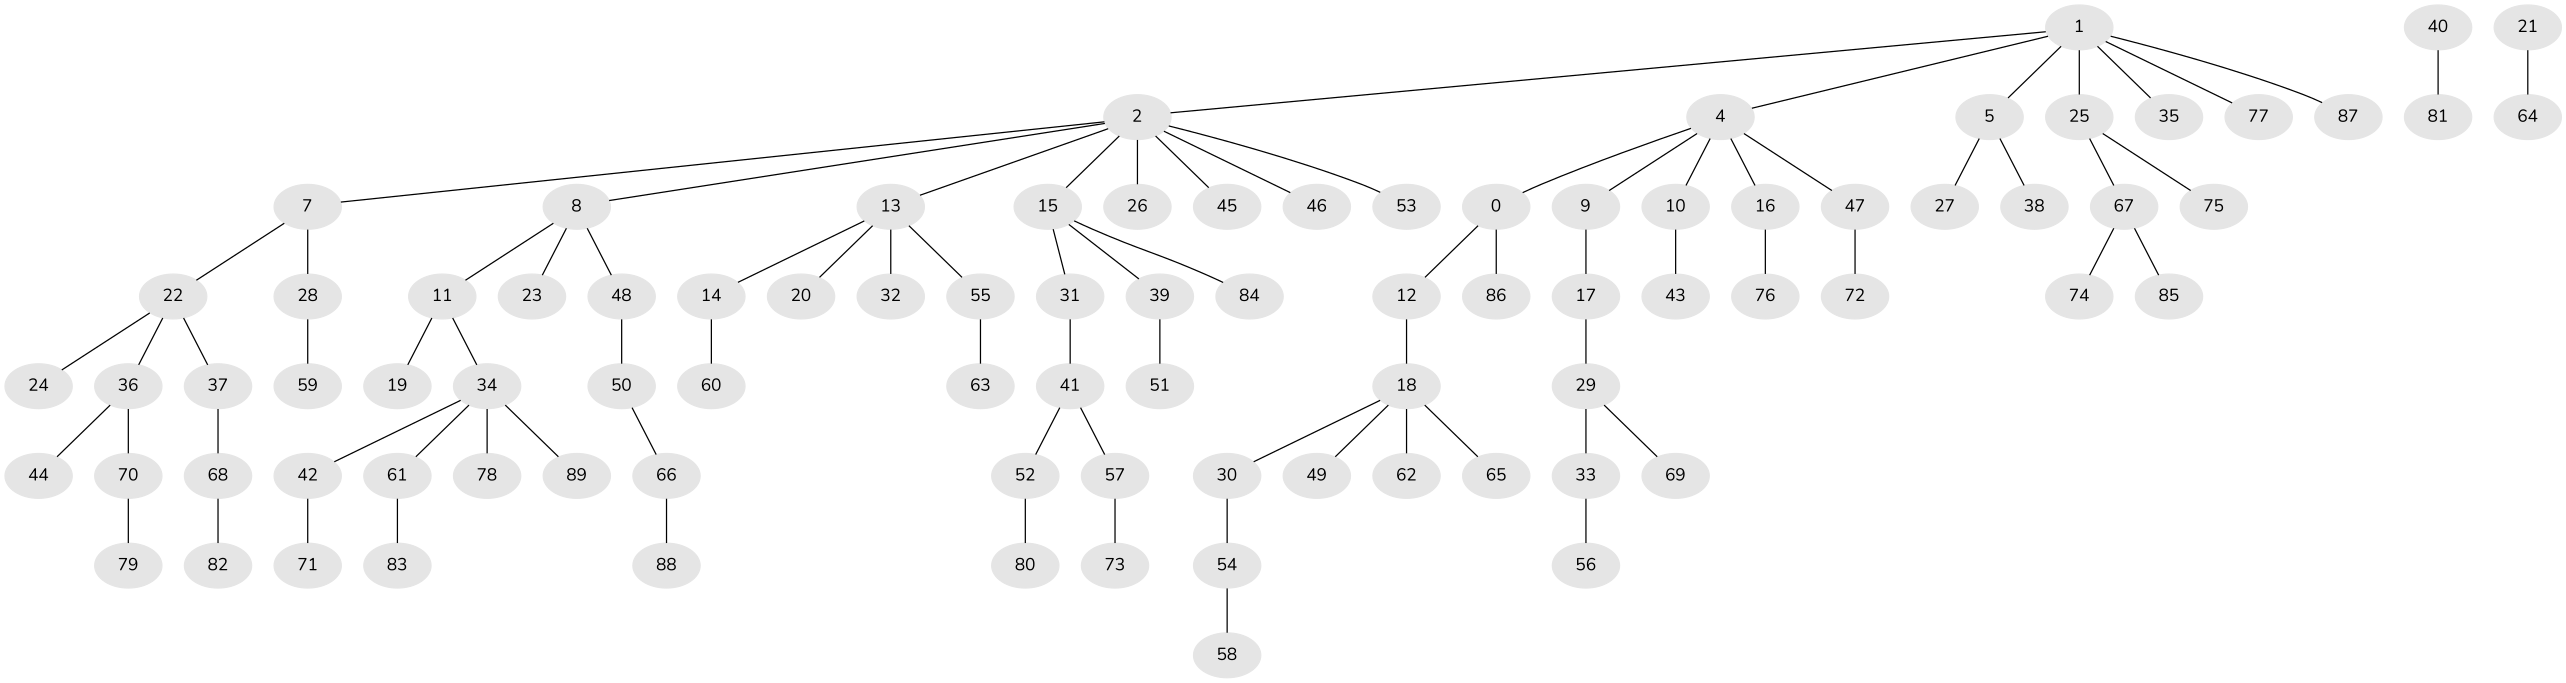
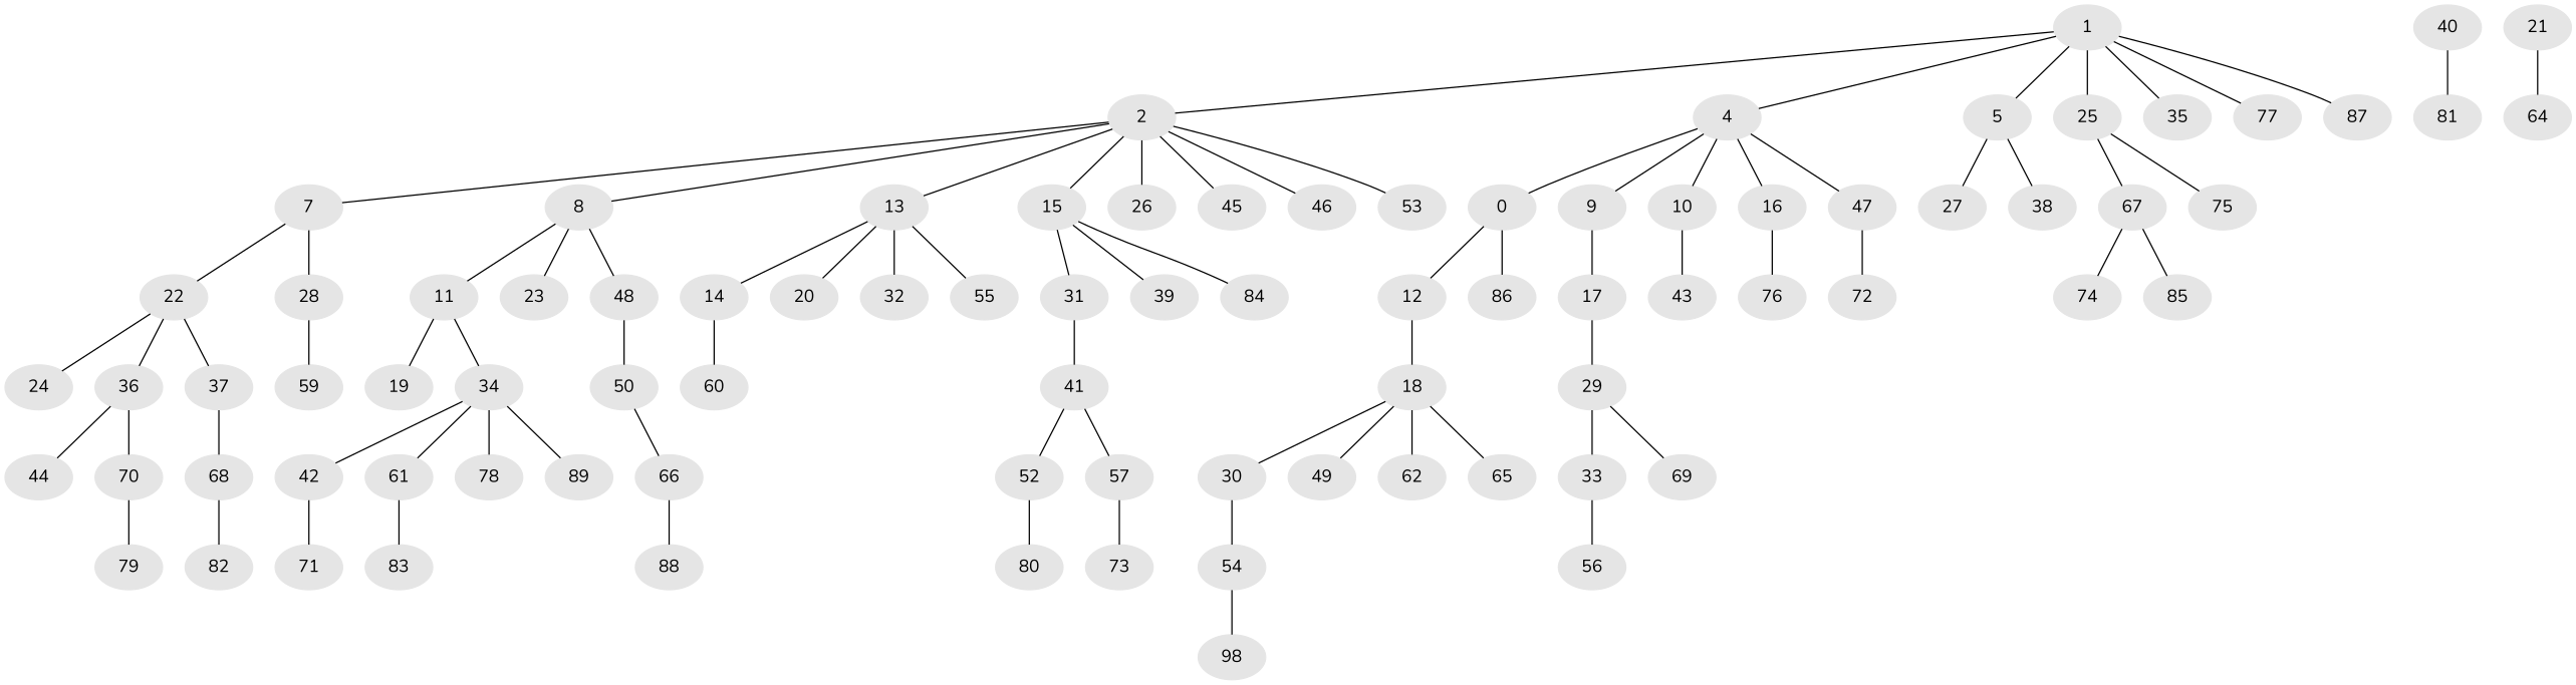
  graph {
    fontname=Nunito
    node [color=gray90 fontname=Nunito style=filled]
    edge [fontname=Nunito]
    1
    2
    4
    5
    25
    35
    77
    87
    7
    8
    13
    15
    26
    45
    46
    53
    n17 [label=0]
    9
    10
    16
    47
    27
    38
    67
    75
    22
    28
    11
    23
    48
    14
    20
    32
    55
    31
    39
    84
    40
    81
    21
    64
    12
    86
    17
    43
    76
    72
    18
    24
    36
    37
    59
    19
    34
    50
    29
    42
    61
    78
    89
    30
    49
    62
    65
    60
-   63
    41
-   51
    33
    69
    54
    44
    70
    68
    74
    85
    56
-   58
+   58 [label=98]
    52
    57
    71
    83
    79
    82
    80
    73
    66
    88
    1 -- 2
    1 -- 4
    1 -- 5
    1 -- 25
    1 -- 35
    1 -- 77
    1 -- 87
    2 -- 7
    2 -- 8
    2 -- 13
    2 -- 15
    2 -- 26
    2 -- 45
    2 -- 46
    2 -- 53
    4 -- n17
    4 -- 9
    4 -- 10
    4 -- 16
    4 -- 47
    5 -- 27
    5 -- 38
    25 -- 67
    25 -- 75
    7 -- 22
    7 -- 28
    8 -- 11
    8 -- 23
    8 -- 48
    13 -- 14
    13 -- 20
    13 -- 32
    13 -- 55
    15 -- 31
    15 -- 39
    15 -- 84
    n17 -- 12
    n17 -- 86
    9 -- 17
    10 -- 43
    16 -- 76
    47 -- 72
    67 -- 74
    67 -- 85
    22 -- 24
    22 -- 36
    22 -- 37
    28 -- 59
    11 -- 19
    11 -- 34
    48 -- 50
    14 -- 60
-   55 -- 63
    31 -- 41
-   39 -- 51
    40 -- 81
    21 -- 64
    12 -- 18
    17 -- 29
    18 -- 30
    18 -- 49
    18 -- 62
    18 -- 65
    36 -- 44
    36 -- 70
    37 -- 68
    34 -- 42
    34 -- 61
    34 -- 78
    34 -- 89
    50 -- 66
    29 -- 33
    29 -- 69
    42 -- 71
    61 -- 83
    30 -- 54
    41 -- 52
    41 -- 57
    33 -- 56
    54 -- 58
    70 -- 79
    68 -- 82
    52 -- 80
    57 -- 73
    66 -- 88
  }
